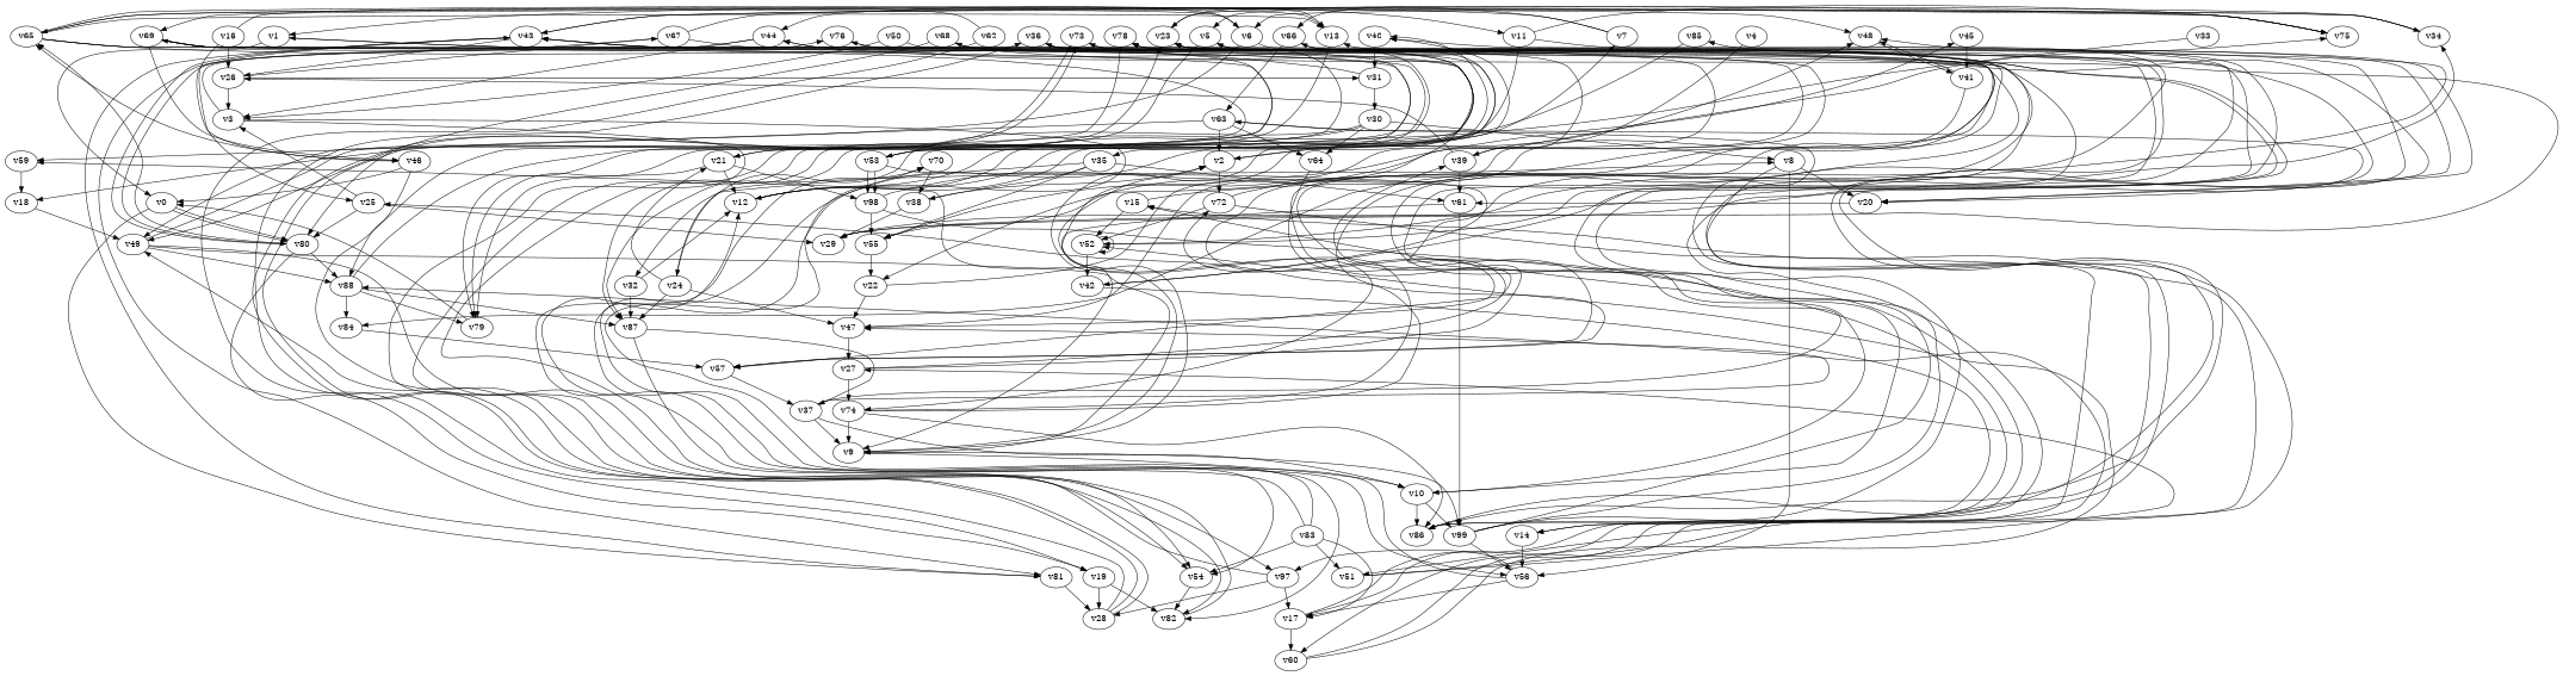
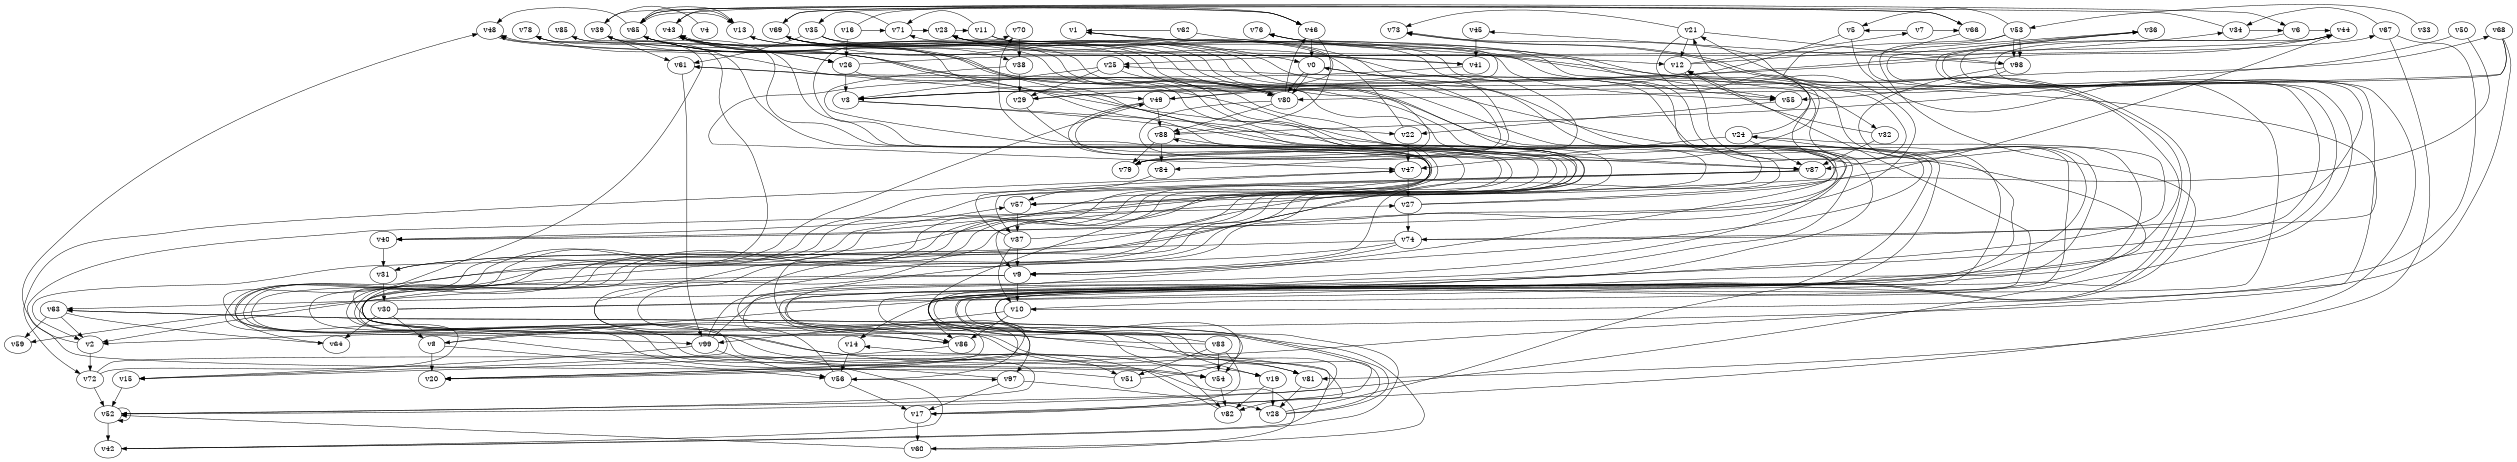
  digraph {
    node [player=1]
    v80 [player=0]
    v0
    v81
    v43 [player=0]
    v46 [player=0]
    v19
    v65 [player=0]
    v88
    v28 [player=0]
    v1
    v55 [player=0]
    v22
    v2 [player=0]
    v48 [player=0]
    v72 [player=0]
    v41 [player=0]
    v52
    v51 [player=0]
    v78
    v3
    v56
    v76 [player=0]
    v82
    v17 [player=0]
    v70 [player=0]
    n26 [label=v97]
    v4
    v39
    v66
    v26
    v61 [player=0]
    v49 [player=0]
    v5
    v54
    v44 [player=0]
    v25 [player=0]
    v9
    v23
    v6 [player=0]
-   v18
    v20
    v7 [player=0]
    v35
    v63
    v8 [player=0]
    v86
    v15 [player=0]
    v10
    v59 [player=0]
    n50 [label=v99 player=0]
    v13 [player=0]
    v69
    v11
    v12
-   v75
+   v75 [label=v71]
    v36 [player=0]
    v40
    v74
    v31 [player=0]
    v79 [player=0]
    v57 [player=0]
    v14 [player=0]
    v85 [player=0]
    v42
    v16 [player=0]
    v67 [player=0]
    v60 [player=0]
    v73
    v21 [player=0]
    n70 [label=v98]
    v45 [player=0]
    v87 [player=0]
    v47
    v27
    v24
    v37 [player=0]
    v29
    v34
    v30 [player=0]
    v64
    v32 [player=0]
    v53 [player=0]
    v33
    v84
    v38 [player=0]
    v68
    v50
    v62
    v83 [player=0]
    v80 -> v43 [constraint="(time >= 5) && (time <= 24)"]
+   v80 -> v46 [constraint="time % 4 == 0"]
    v80 -> v19 [constraint="(time % 2 == 0) || (time % 3 == 0)"]
    v80 -> v65 [constraint="time % 6 == 0"]
    v80 -> v88
    v0 -> v80
    v0 -> v80 [constraint="time % 3 == 2"]
    v0 -> v81 [constraint="time % 4 == 1"]
    v81 -> v28
    v43 -> v80 [constraint="time % 6 == 1"]
    v43 -> v81 [constraint="time >= 7"]
    v43 -> v26 [constraint="time == 13"]
    v43 -> v6 [constraint="time <= 14"]
    v43 -> v57 [constraint="time % 2 == 1"]
    v46 -> v0
    v46 -> v65 [constraint="time >= 3"]
    v46 -> v88 [constraint="time == 5"]
    v19 -> v28
    v19 -> v82
    v65 -> v22 [constraint="time == 2"]
    v65 -> v48 [constraint="time == 8"]
    v65 -> v20 [constraint="time % 2 == 0"]
    v65 -> v13 [constraint="time == 4"]
    v65 -> v13 [constraint="time % 6 == 3"]
    v65 -> v87 [constraint="time >= 2"]
    v88 -> v79
    v88 -> v87
    v88 -> v84
    v88 -> v68 [constraint="time % 3 == 2"]
    v28 -> v36 [constraint="time >= 8"]
    v28 -> v73 [constraint="time <= 18"]
    v28 -> v73 [constraint="time == 6"]
    v1 -> v0 [constraint="time % 3 == 2"]
    v1 -> v55 [constraint="time % 3 == 0"]
    v55 -> v22
    v22 -> v75 [constraint="time % 2 == 0"]
    v22 -> v47
    v2 -> v48 [constraint="time % 4 == 2"]
    v2 -> v72
    v48 -> v41 [constraint="time % 4 == 2"]
    v72 -> v52
    v72 -> v51 [constraint="time <= 13"]
    v72 -> v78 [constraint="time % 6 == 4"]
    v41 -> v48 [constraint="time % 3 == 2"]
    v41 -> v47 [constraint="time == 9"]
    v52 -> v52 [constraint="time == 14"]
    v52 -> v23 [constraint="time == 10"]
    v52 -> v42
    v51 -> v63 [constraint="time >= 7"]
    v51 -> v27 [constraint="time >= 10"]
    v78 -> v49 [constraint="time % 5 == 1"]
    v3 -> v56 [constraint="time >= 14"]
    v3 -> v76 [constraint="time % 3 == 2"]
    v3 -> v82 [constraint="time % 3 == 0"]
    v56 -> v17
    v56 -> v70 [constraint="(time % 3 == 0) || (time % 3 == 1)"]
    v56 -> n26 [constraint="time == 12"]
    v76 -> v55 [constraint="time == 9"]
    v82 -> v78 [constraint="time >= 12"]
    v17 -> v76 [constraint="time == 17"]
    v17 -> v44 [constraint="time == 2"]
    v17 -> v60
    v70 -> v38
    n26 -> v28
    n26 -> v17
    n26 -> v49 [constraint="time == 5"]
    v4 -> v39 [constraint="time >= 13"]
    v39 -> v66 [constraint="time <= 7"]
    v39 -> v26 [constraint="time % 4 == 0"]
    v39 -> v61
    v66 -> v35 [constraint="(time >= 2) && (time <= 21)"]
    v66 -> v63 [constraint="time % 3 == 2"]
    v26 -> v3
    v26 -> v31 [constraint="time == 17"]
    v26 -> v67 [constraint="time == 13"]
    v61 -> v9 [constraint="time == 1"]
    v61 -> n50
    v49 -> v88
    v49 -> v54 [constraint="(time >= 7) && (time <= 18)"]
    v49 -> v9 [constraint="time == 12"]
    v49 -> v23 [constraint="time >= 10"]
    v5 -> v49 [constraint="time == 8"]
    v5 -> v54 [constraint="time % 3 == 0"]
    v54 -> v82
    v44 -> v3 [constraint="time >= 15"]
    v44 -> v25 [constraint="time == 9"]
    v25 -> v80
    v25 -> v3 [constraint="time <= 9"]
    v25 -> v29
    v9 -> v10
    v9 -> v59 [constraint="time % 2 == 1"]
    v9 -> n50 [constraint="(time % 3 == 0) || (time % 3 == 0)"]
    v23 -> v20 [constraint="(time % 3 == 1) || (time % 3 == 1)"]
    v23 -> v11 [constraint="time == 1"]
    v6 -> v44 [constraint="(time % 4 == 1) || (time % 4 == 0)"]
-   v6 -> v18 [constraint="time == 12"]
    v6 -> v20 [constraint="time >= 9"]
-   v18 -> v49
    v20 -> v61 [constraint="time <= 22"]
    v7 -> v66 [constraint="time >= 13"]
    v7 -> v5 [constraint="time % 5 == 0"]
    v35 -> v55 [constraint="time == 16"]
    v35 -> v61
    v35 -> v32 [constraint="time <= 6"]
    v35 -> v38
    v63 -> v2
    v63 -> v59
    v63 -> v60 [constraint="time <= 12"]
    v63 -> v64
    v8 -> v56
    v8 -> v20
    v8 -> v86 [constraint="time <= 24"]
    v86 -> v43 [constraint="time % 2 == 1"]
    v86 -> v15 [constraint="time % 5 == 0"]
    v15 -> v52
    v15 -> v85 [constraint="time >= 15"]
    v10 -> v1 [constraint="time % 5 == 3"]
    v10 -> v86
    v10 -> n50
-   v59 -> v18
    n50 -> v56
    n50 -> v15 [constraint="(time >= 10) && (time <= 24)"]
    n50 -> v13 [constraint="time == 12"]
    n50 -> v69 [constraint="time == 9"]
    v13 -> v43 [constraint="time % 3 == 0"]
    v13 -> v79 [constraint="time == 2"]
    v69 -> v46 [constraint="time >= 10"]
    v69 -> n26 [constraint="time % 3 == 1"]
    v69 -> v9 [constraint="time <= 11"]
    v69 -> v79 [constraint="time % 2 == 0"]
    v69 -> v84 [constraint="time == 5"]
    v11 -> v86 [constraint="time == 6"]
    v11 -> v12 [constraint="time >= 11"]
    v11 -> v75 [constraint="time == 16"]
    v12 -> v7 [constraint="time <= 24"]
    v12 -> v36 [constraint="time == 4"]
    v12 -> v40 [constraint="time % 2 == 1"]
    v75 -> v65 [constraint="time % 5 == 4"]
    v75 -> v23 [constraint="time >= 15"]
    v36 -> v52 [constraint="time % 3 == 0"]
    v36 -> v74 [constraint="time <= 9"]
    v40 -> v31
    v74 -> v2 [constraint="time >= 15"]
    v74 -> v25 [constraint="time == 13"]
    v74 -> v9 [constraint="time == 8"]
    v74 -> v86 [constraint="time <= 8"]
    v31 -> v43 [constraint="time == 2"]
    v31 -> v30
    v79 -> v0 [constraint="time <= 7"]
    v57 -> v37
    v14 -> v56
    v85 -> v82 [constraint="time <= 20"]
    v42 -> v48 [constraint="time == 2"]
    v42 -> v14 [constraint="time <= 25"]
    v16 -> v46 [constraint="time <= 22"]
    v16 -> v26
    v16 -> v75 [constraint="time >= 13"]
    v67 -> v81 [constraint="time % 4 == 3"]
    v67 -> v10 [constraint="time <= 6"]
    v67 -> v34 [constraint="time % 4 == 0"]
    v60 -> v88 [constraint="time <= 25"]
    v60 -> v52 [constraint="time <= 10"]
    v73 -> v87 [constraint="time == 9"]
    v21 -> v12
    v21 -> v79 [constraint="time <= 10"]
    v21 -> v73 [constraint="time % 2 == 0"]
    v21 -> n70
    n70 -> v55
    n70 -> v14 [constraint="(time >= 3) && (time <= 15)"]
    n70 -> v45 [constraint="time == 3"]
    v45 -> v41
+   v87 -> v52 [constraint="time >= 5"]
    v87 -> v54 [constraint="time == 12"]
    v87 -> v37 [constraint="time <= 14"]
    v47 -> v72 [constraint="time == 20"]
    v47 -> v27
    v27 -> v44 [constraint="time % 4 == 0"]
    v27 -> v23 [constraint="time == 12"]
    v27 -> v74
    v24 -> v8 [constraint="time <= 5"]
    v24 -> v21 [constraint="time % 6 == 0"]
    v24 -> v87
    v24 -> v47
    v37 -> v39 [constraint="time == 14"]
    v37 -> v9
    v37 -> v10 [constraint="time % 6 == 0"]
    v37 -> v47 [constraint="time == 6"]
    v29 -> v40 [constraint="time == 2"]
    v29 -> v34 [constraint="time == 8"]
    v34 -> v6 [constraint="time % 3 == 2"]
    v34 -> v69 [constraint="time >= 12"]
    v30 -> v8
    v30 -> v21 [constraint="time == 18"]
    v30 -> v24 [constraint="time == 19"]
    v30 -> v64
    v64 -> v57 [constraint="time <= 5"]
    v32 -> v12 [constraint="time == 19"]
    v32 -> v87
    v53 -> v5 [constraint="time >= 9"]
    v53 -> v40 [constraint="time == 11"]
    v53 -> v42 [constraint="time % 2 == 1"]
    v53 -> n70 [constraint="time == 7"]
    v53 -> n70
    v33 -> v53 [constraint="time % 6 == 2"]
    v84 -> v57
    v38 -> v2 [constraint="time % 6 == 0"]
    v38 -> v29
    v68 -> v80 [constraint="time % 3 == 1"]
    v68 -> v2 [constraint="time % 3 == 1"]
    v68 -> v29 [constraint="time == 14"]
    v50 -> v3 [constraint="time >= 9"]
    v50 -> v57 [constraint="time >= 10"]
    v62 -> v19 [constraint="time == 14"]
    v62 -> v1 [constraint="(time >= 8) && (time <= 25)"]
    v83 -> v51
    v83 -> v17 [constraint="time <= 21"]
    v83 -> v70 [constraint="time <= 8"]
    v83 -> v54
    v83 -> v12 [constraint="time <= 21"]
  }
